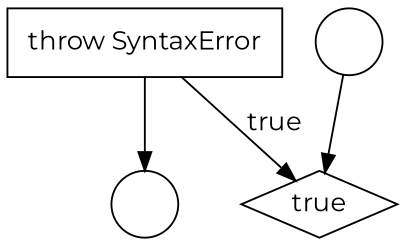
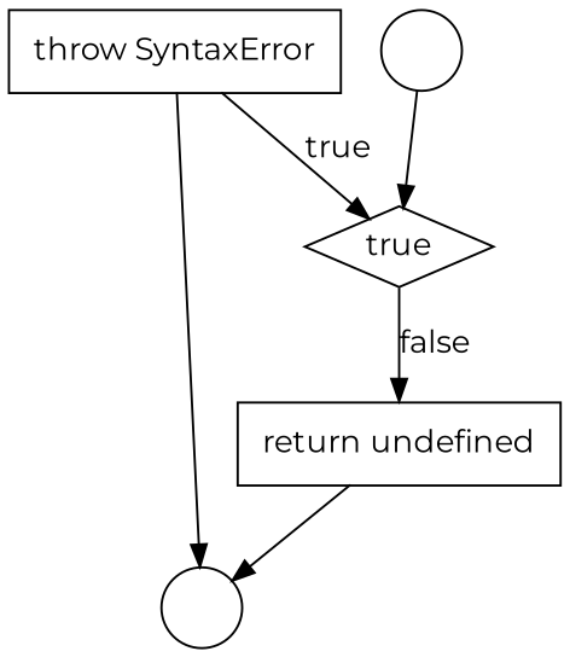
  digraph {
    fontname=Montserrat
    node [color=black fillcolor=white fontname=Montserrat shape=none style=filled]
    edge [color=black fontname=Montserrat]
+   n1 [label=<<font color="black">     <table border="0" cellborder="1" cellspacing="0" cellpadding="10">       <tr><td align="left">return undefined</td></tr>     </table>   </font>> margin=0]
    n2 [label=" " shape=circle]
    n3 [label=<<font color="black">     <table border="0" cellborder="1" cellspacing="0" cellpadding="10">       <tr><td align="left">throw SyntaxError</td></tr>     </table>   </font>> margin=0]
    n4 [label=<<font color="black">true</font>> shape=diamond]
    n5 [label=" " shape=circle]
+   n1 -> n2
    n3 -> n2
    n3 -> n4 [label=<<font color="black">true</font>>]
+   n4 -> n1 [label=<<font color="black">false</font>>]
    n5 -> n4
  }
